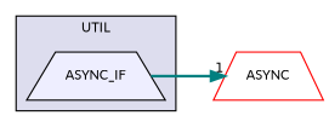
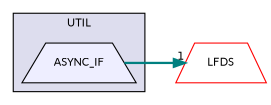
  digraph {
    compound=true
    rankdir=LR
    fontname=Lato
    node [fontname=Lato fontsize=10 shape=trapezium style=filled]
    n1 [fillcolor="#eeeeff" label=ASYNC_IF pencolor=black]
-   n2 [color=red fillcolor=white label=ASYNC]
+   n2 [color=red fillcolor=white label=LFDS]
    subgraph cluster_1 {
      bgcolor="#ddddee"
      fontsize=10
      label=UTIL
      pencolor=black
      n1
    }
    n1 -> n2 [headlabel=1 labeldistance=1.5 labelfontname=Helvetica labelfontsize=10 color=teal style=bold fontname=Lato]
  }
